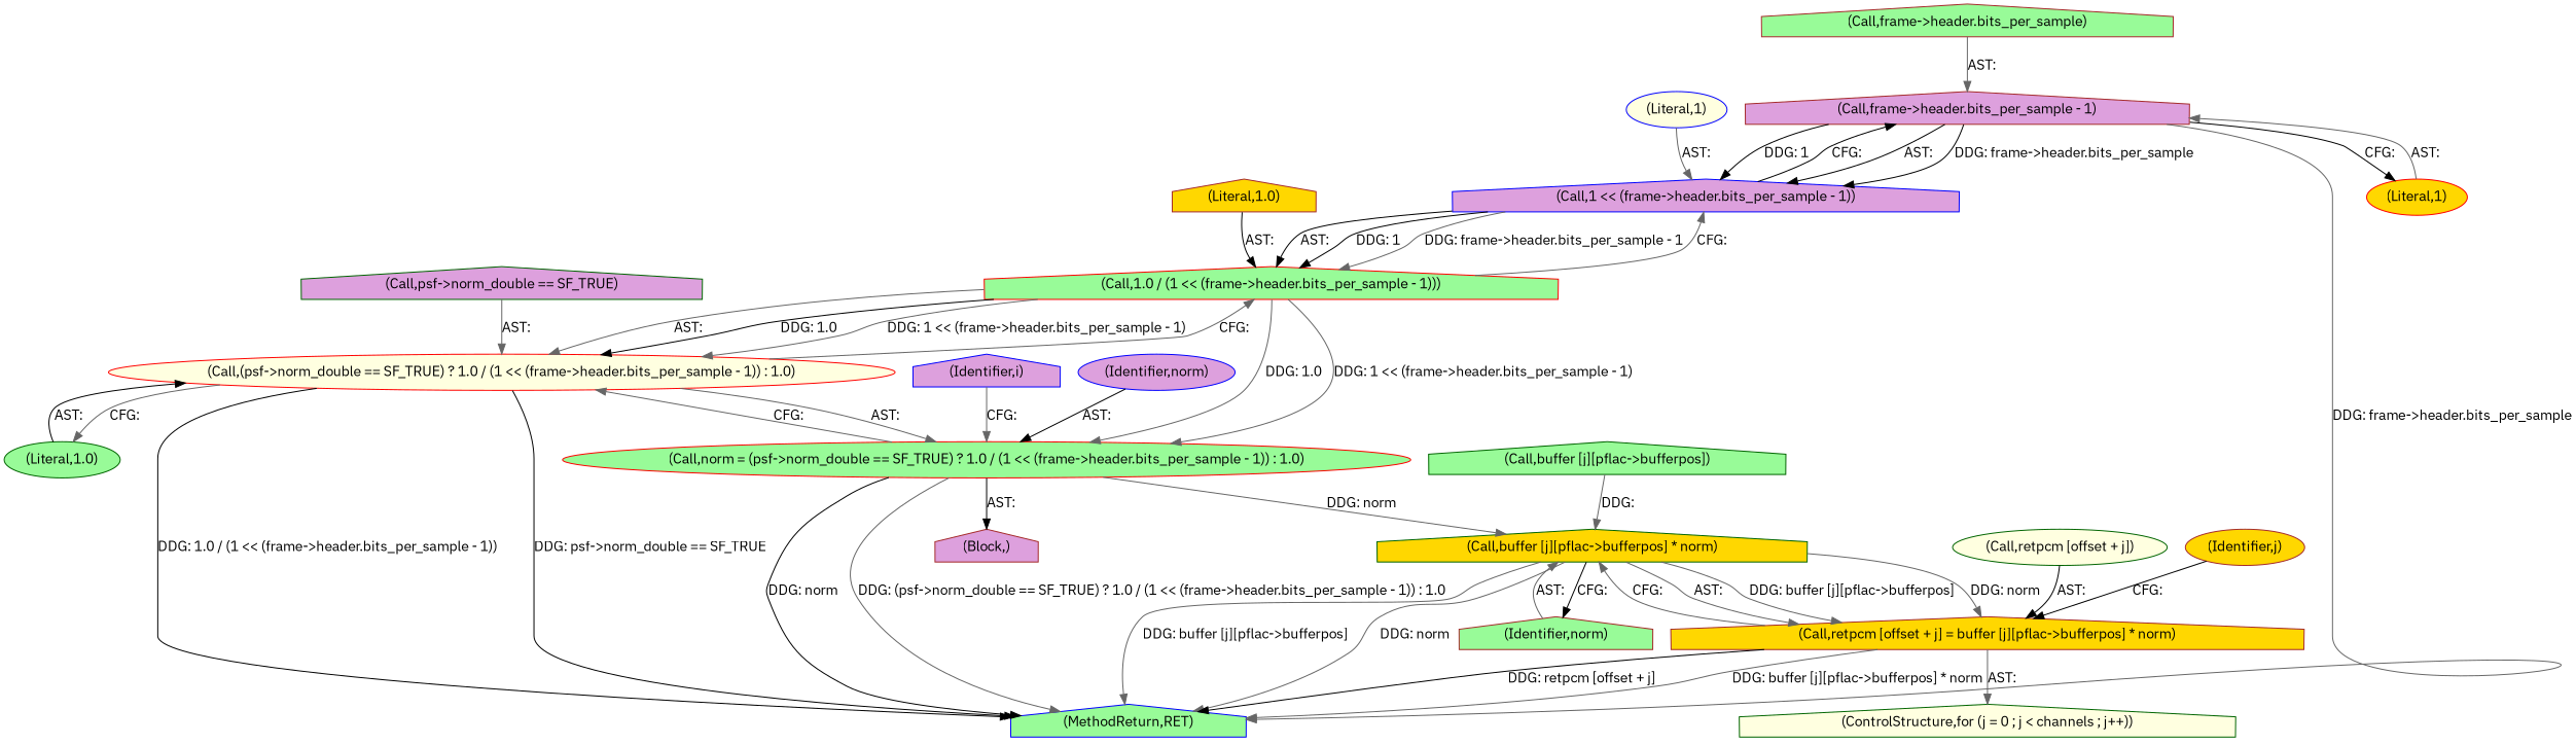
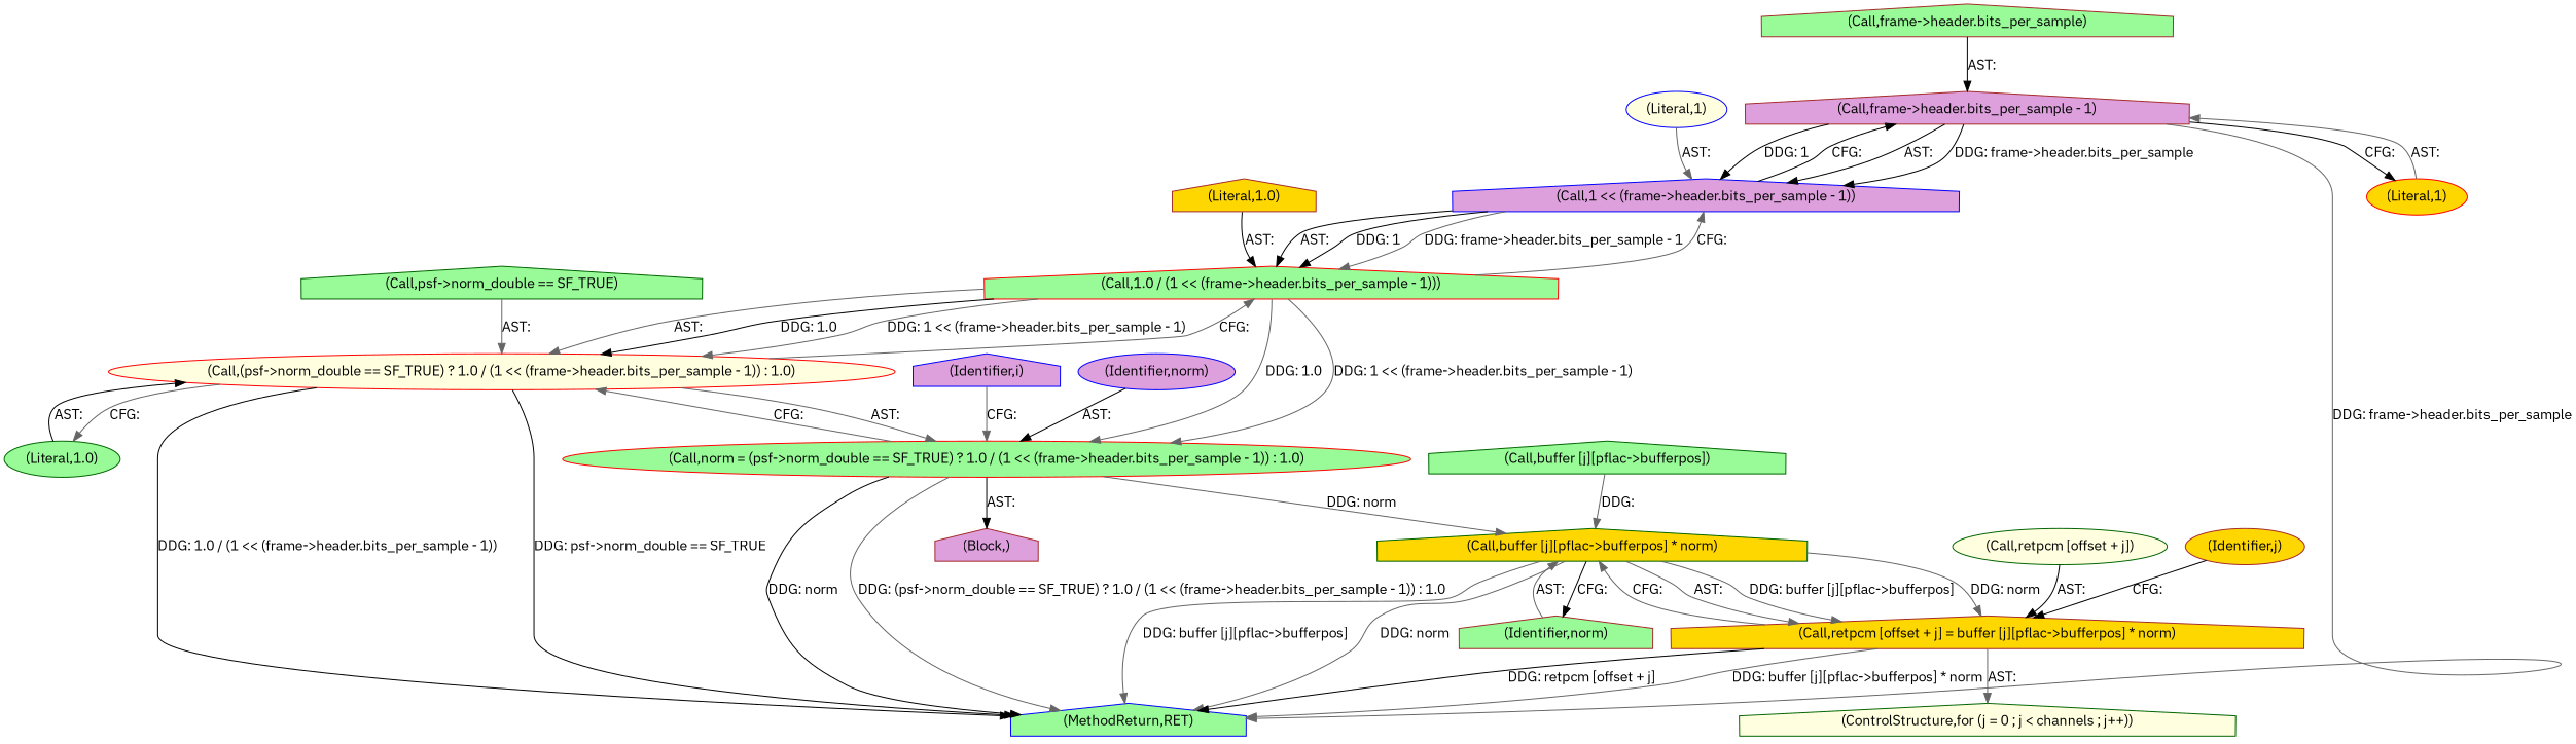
  digraph {
    fontname="IBM Plex Sans"
    node [color=brown fillcolor=palegreen fontname="IBM Plex Sans" shape=house style=filled]
    edge [color=gray40 fontname="IBM Plex Sans"]
    n1 [fillcolor=plum label="(Call,frame->header.bits_per_sample - 1)"]
    n2 [color=blue fillcolor=plum label="(Call,1 << (frame->header.bits_per_sample - 1))"]
    n3 [color=blue label="(MethodReturn,RET)"]
    n4 [color=red fillcolor=gold label="(Literal,1)" shape=ellipse]
    n5 [color=red label="(Call,1.0 / (1 << (frame->header.bits_per_sample - 1)))"]
    n6 [color=red label="(Call,norm = (psf->norm_double == SF_TRUE) ? 1.0 / (1 << (frame->header.bits_per_sample - 1)) : 1.0)" shape=ellipse]
    n7 [color=red fillcolor=lightyellow label="(Call,(psf->norm_double == SF_TRUE) ? 1.0 / (1 << (frame->header.bits_per_sample - 1)) : 1.0)" shape=ellipse]
    n8 [color=darkgreen fillcolor=gold label="(Call,buffer [j][pflac->bufferpos] * norm)"]
    n9 [fillcolor=plum label="(Block,)"]
    n10 [color=darkgreen label="(Literal,1.0)" shape=ellipse]
    n11 [fillcolor=gold label="(Call,retpcm [offset + j] = buffer [j][pflac->bufferpos] * norm)"]
    n12 [label="(Identifier,norm)"]
    n13 [color=darkgreen fillcolor=lightyellow label="(ControlStructure,for (j = 0 ; j < channels ; j++))"]
    n14 [color=darkgreen label="(Call,buffer [j][pflac->bufferpos])"]
    n15 [color=darkgreen fillcolor=lightyellow label="(Call,retpcm [offset + j])" shape=ellipse]
    n16 [color=blue fillcolor=plum label="(Identifier,i)"]
    n17 [fillcolor=gold label="(Literal,1.0)"]
    n18 [label="(Call,frame->header.bits_per_sample)"]
    n19 [color=blue fillcolor=lightyellow label="(Literal,1)" shape=ellipse]
-   n20 [color=darkgreen fillcolor=plum label="(Call,psf->norm_double == SF_TRUE)"]
+   n20 [color=darkgreen label="(Call,psf->norm_double == SF_TRUE)"]
    n21 [color=blue fillcolor=plum label="(Identifier,norm)" shape=ellipse]
    n22 [fillcolor=gold label="(Identifier,j)" shape=ellipse]
    n1 -> n2 [color=black label="AST: "]
    n1 -> n2 [color=black label="DDG: frame->header.bits_per_sample"]
    n1 -> n2 [color=black label="DDG: 1"]
    n1 -> n3 [label="DDG: frame->header.bits_per_sample"]
    n1 -> n4 [color=black label="CFG: "]
    n2 -> n1 [color=black label="CFG: "]
    n2 -> n5 [color=black label="AST: "]
    n2 -> n5 [color=black label="DDG: 1"]
    n2 -> n5 [label="DDG: frame->header.bits_per_sample - 1"]
    n4 -> n1 [label="AST: "]
    n5 -> n2 [label="CFG: "]
    n5 -> n6 [label="DDG: 1.0"]
    n5 -> n6 [label="DDG: 1 << (frame->header.bits_per_sample - 1)"]
    n5 -> n7 [label="AST: "]
    n5 -> n7 [color=black label="DDG: 1.0"]
    n5 -> n7 [label="DDG: 1 << (frame->header.bits_per_sample - 1)"]
    n6 -> n3 [color=black label="DDG: norm"]
    n6 -> n3 [label="DDG: (psf->norm_double == SF_TRUE) ? 1.0 / (1 << (frame->header.bits_per_sample - 1)) : 1.0"]
    n6 -> n7 [label="CFG: "]
    n6 -> n8 [label="DDG: norm"]
    n6 -> n9 [color=black label="AST: "]
    n7 -> n3 [color=black label="DDG: 1.0 / (1 << (frame->header.bits_per_sample - 1))"]
    n7 -> n3 [color=black label="DDG: psf->norm_double == SF_TRUE"]
    n7 -> n5 [label="CFG: "]
    n7 -> n6 [label="AST: "]
    n7 -> n10 [label="CFG: "]
    n8 -> n3 [label="DDG: buffer [j][pflac->bufferpos]"]
    n8 -> n3 [label="DDG: norm"]
    n8 -> n11 [label="AST: "]
    n8 -> n11 [label="DDG: buffer [j][pflac->bufferpos]"]
    n8 -> n11 [label="DDG: norm"]
    n8 -> n12 [color=black label="CFG: "]
    n10 -> n7 [color=black label="AST: "]
    n11 -> n3 [color=black label="DDG: retpcm [offset + j]"]
    n11 -> n3 [label="DDG: buffer [j][pflac->bufferpos] * norm"]
    n11 -> n8 [label="CFG: "]
    n11 -> n13 [label="AST: "]
    n12 -> n8 [label="AST: "]
    n14 -> n8 [label="DDG: "]
    n15 -> n11 [color=black label="AST: "]
    n16 -> n6 [label="CFG: "]
    n17 -> n5 [color=black label="AST: "]
-   n18 -> n1 [label="AST: "]
+   n18 -> n1 [color=black label="AST: "]
    n19 -> n2 [label="AST: "]
    n20 -> n7 [label="AST: "]
    n21 -> n6 [color=black label="AST: "]
    n22 -> n11 [color=black label="CFG: "]
  }
